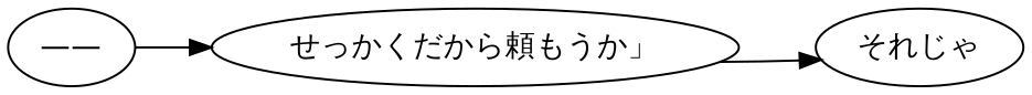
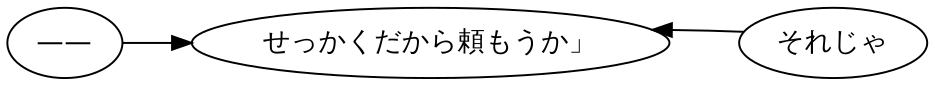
  digraph {
    rankdir=LR
    n1 [label="——"]
    n2 [label="せっかくだから頼もうか」"]
    n3 [label="それじゃ"]
    n1 -> n2
-   n2 -> n3
+   n3 -> n2
  }
